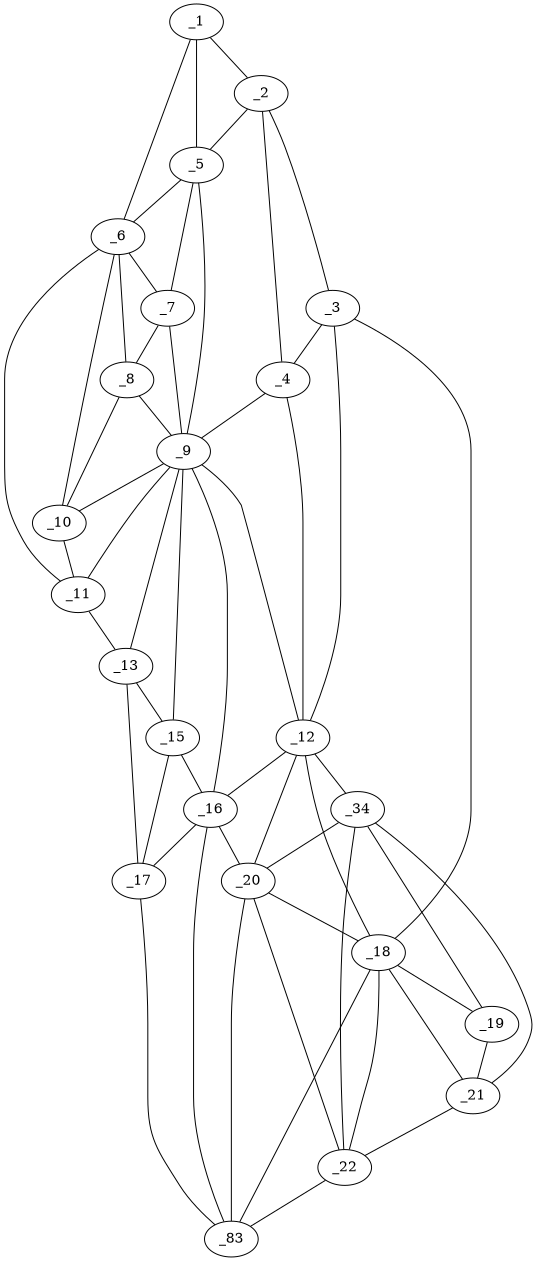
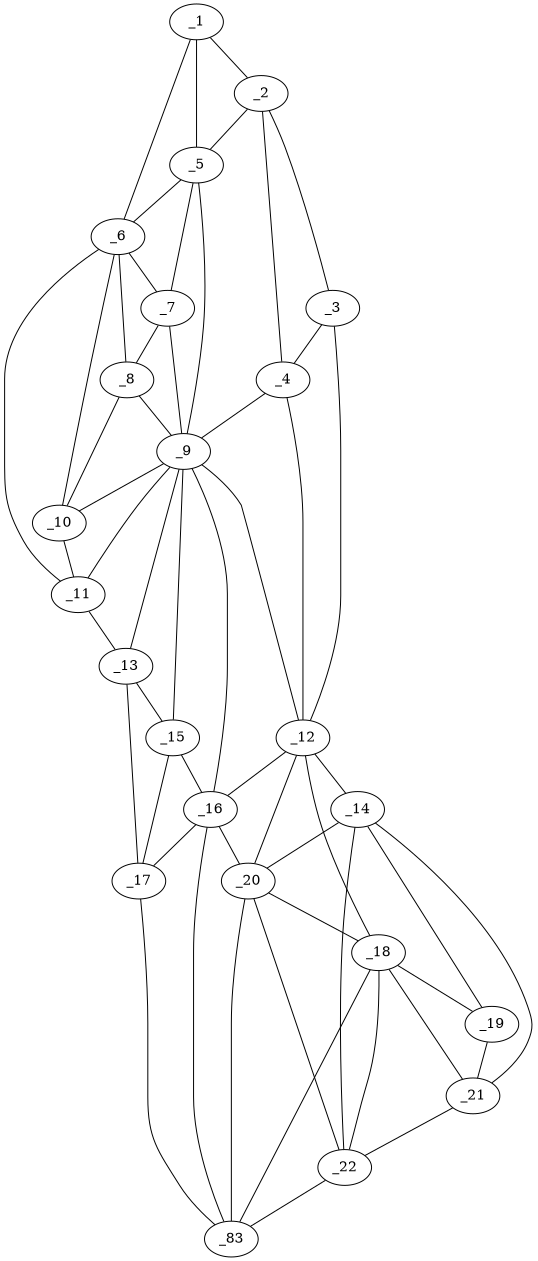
  graph {
    node [x=65 y=16]
    edge [valence=2]
    _1 [x=21]
    _2 [x=23 y=72]
    _5 [x=41 y=20]
    _6 [x=47 y=5]
    _3 [x=24 y=98]
    _4 [x=34 y=79]
    _12 [x=83 y=90]
    _18 [x=113 y=120]
    _9 [y=22]
    _7 [x=49 y=15]
    _8
    _10 [x=77 y=4]
    _11 [x=81 y=3]
    _16 [x=109 y=46]
-   _14 [x=105 y=91 label=_34]
+   _14 [x=105 y=91]
    _20 [x=116 y=56]
    _19 [x=114 y=99]
    _21 [x=116 y=95]
    _22 [x=120 y=72]
    n20 [label=_83 x=122 y=59]
    _13 [x=103 y=14]
    _15 [x=106 y=36]
    _17 [x=110 y=19]
    _1 -- _2
    _1 -- _5
    _1 -- _6 [valence=1]
    _2 -- _5
    _2 -- _3
    _2 -- _4 [valence=1]
    _5 -- _6
    _5 -- _9
    _5 -- _7
    _6 -- _7
    _6 -- _8
    _6 -- _10 [valence=1]
    _6 -- _11 [valence=1]
    _3 -- _4
    _3 -- _12
-   _3 -- _18 [valence=1]
    _4 -- _12
    _4 -- _9
    _12 -- _18
    _12 -- _16
    _12 -- _14
    _12 -- _20
    _18 -- _19
    _18 -- _21
    _18 -- _22 [valence=1]
    _18 -- n20 [valence=1]
    _9 -- _12 [valence=1]
    _9 -- _10 [valence=1]
    _9 -- _11
    _9 -- _16
    _9 -- _13
    _9 -- _15
    _7 -- _9
    _7 -- _8
    _8 -- _9
    _8 -- _10
    _10 -- _11
    _11 -- _13 [valence=1]
    _16 -- _20 [valence=1]
    _16 -- n20 [valence=1]
    _16 -- _17
    _14 -- _20
    _14 -- _19 [valence=1]
    _14 -- _21
    _14 -- _22 [valence=1]
    _20 -- _18
    _20 -- _22
    _20 -- n20
    _19 -- _21
    _21 -- _22
    _22 -- n20 [valence=1]
    _13 -- _15
    _13 -- _17 [valence=1]
    _15 -- _16
    _15 -- _17
    _17 -- n20 [valence=1]
  }
